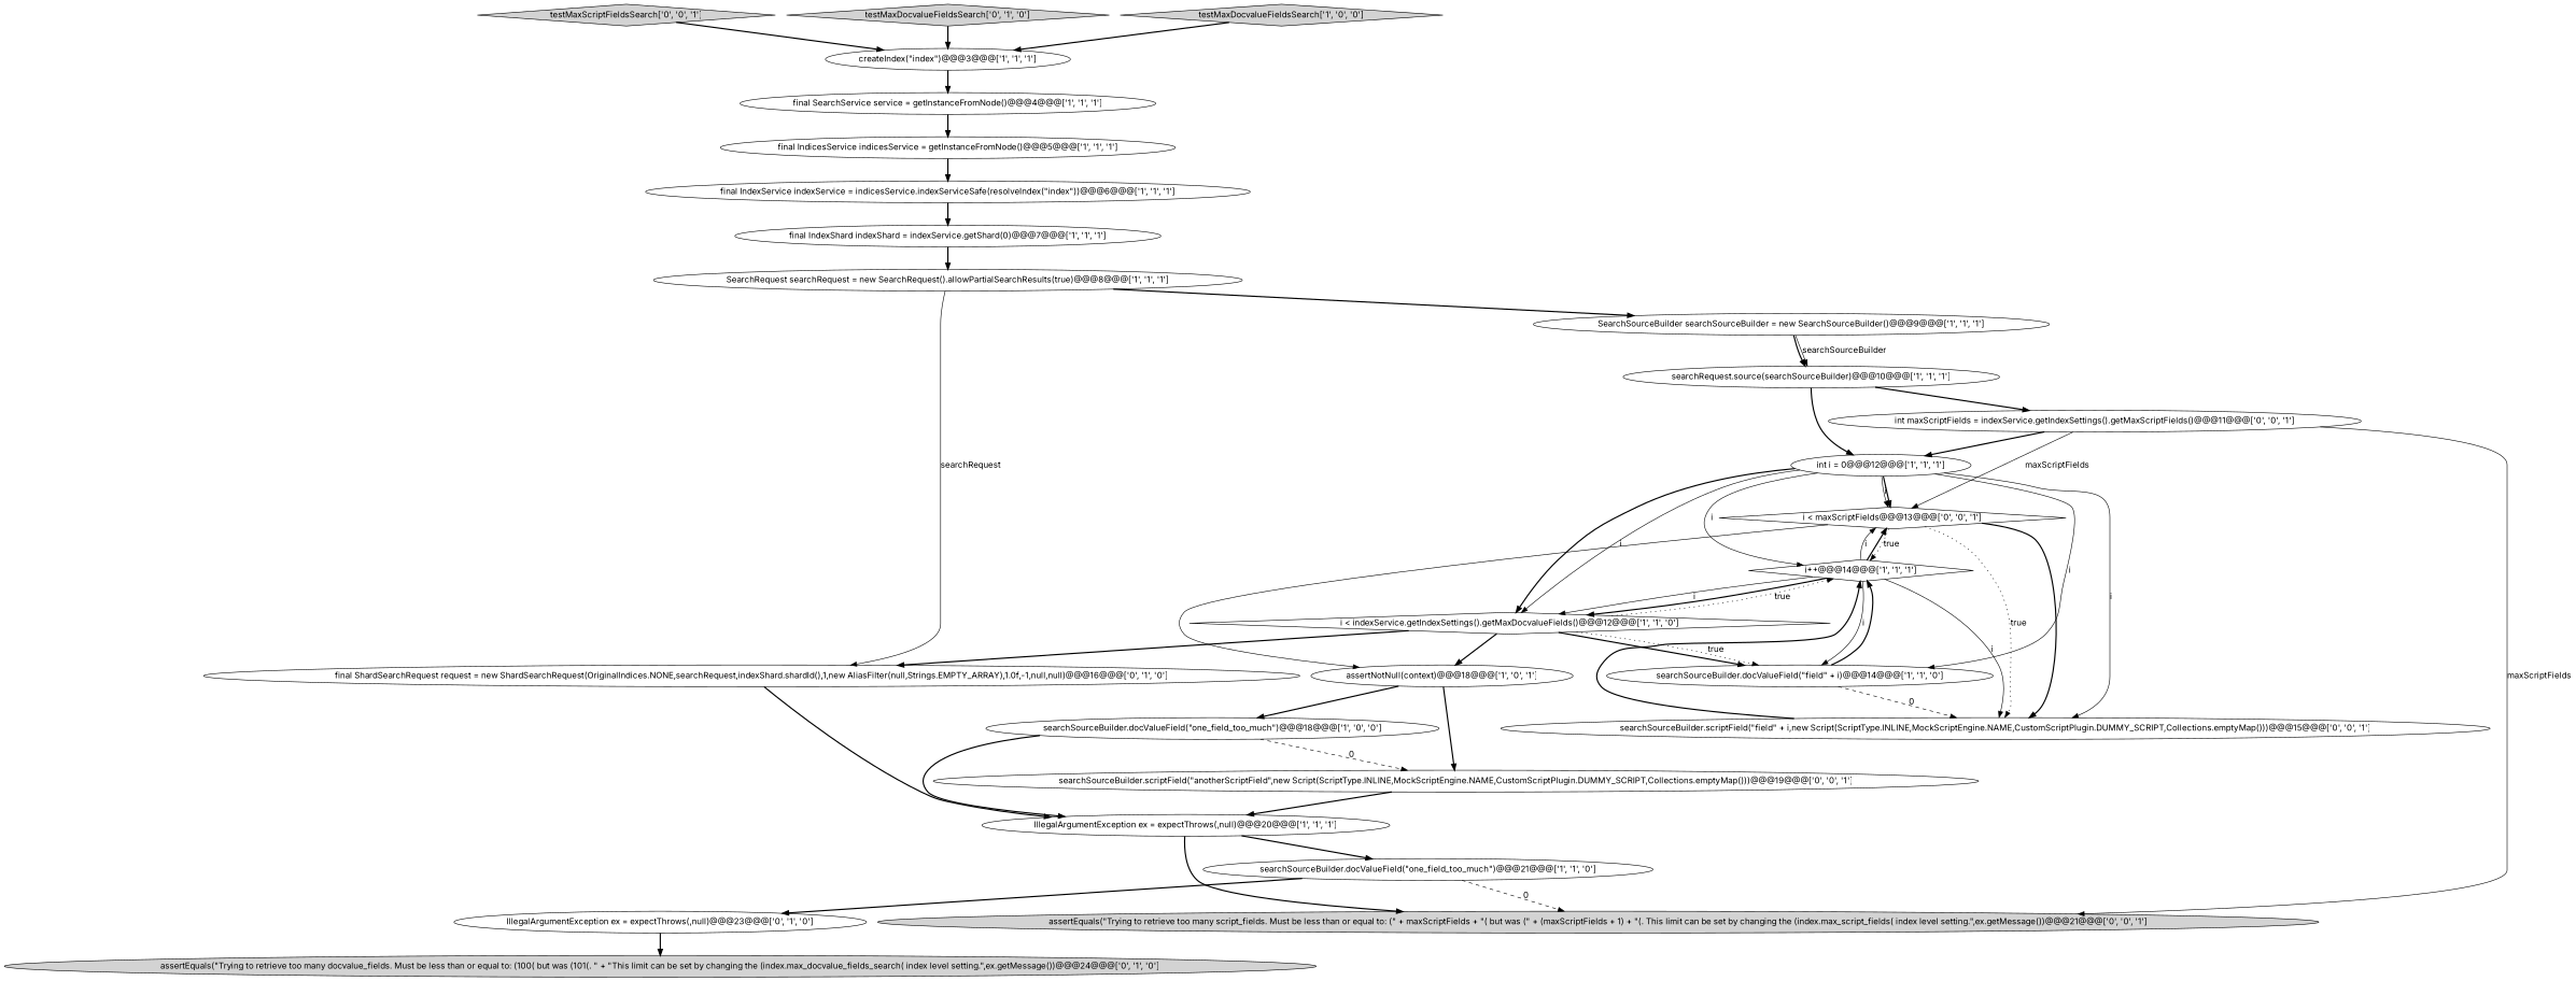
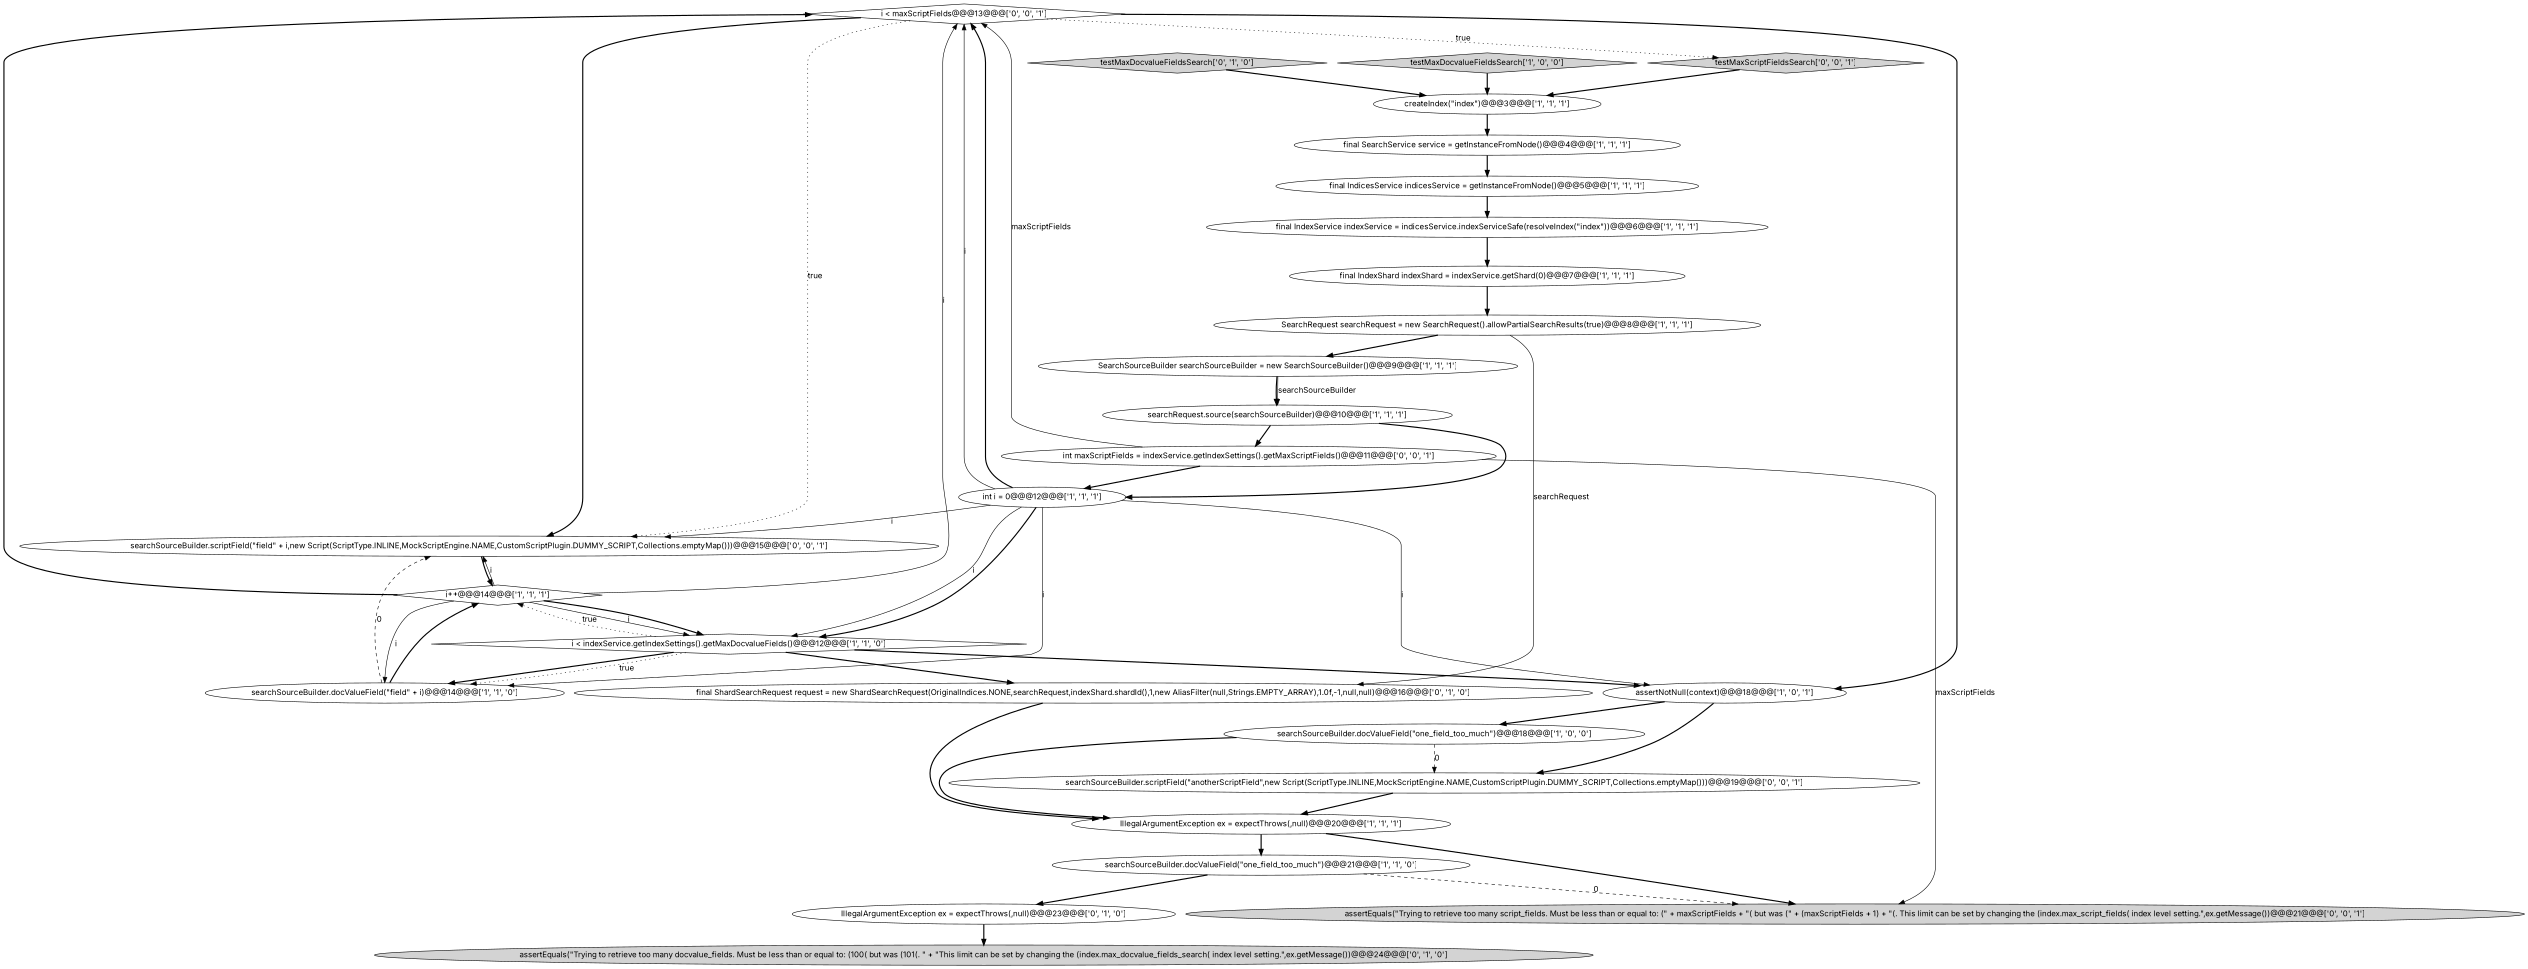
  digraph {
    fontname=Inter
    node [fillcolor=white fontname=Inter shape=ellipse style=filled]
    edge [fontname=Inter style=bold]
    n1 [label="i < maxScriptFields@@@13@@@['0', '0', '1']" shape=diamond]
    n2 [label="assertNotNull(context)@@@18@@@['1', '0', '1']"]
    n3 [label="i++@@@14@@@['1', '1', '1']" shape=diamond]
    n4 [label="searchSourceBuilder.scriptField(\"field\" + i,new Script(ScriptType.INLINE,MockScriptEngine.NAME,CustomScriptPlugin.DUMMY_SCRIPT,Collections.emptyMap()))@@@15@@@['0', '0', '1']"]
    n5 [label="searchSourceBuilder.scriptField(\"anotherScriptField\",new Script(ScriptType.INLINE,MockScriptEngine.NAME,CustomScriptPlugin.DUMMY_SCRIPT,Collections.emptyMap()))@@@19@@@['0', '0', '1']"]
    n6 [label="searchSourceBuilder.docValueField(\"one_field_too_much\")@@@18@@@['1', '0', '0']"]
    n7 [label="i < indexService.getIndexSettings().getMaxDocvalueFields()@@@12@@@['1', '1', '0']" shape=diamond]
    n8 [label="searchSourceBuilder.docValueField(\"field\" + i)@@@14@@@['1', '1', '0']"]
    n9 [label="final SearchService service = getInstanceFromNode()@@@4@@@['1', '1', '1']"]
    n10 [label="final IndicesService indicesService = getInstanceFromNode()@@@5@@@['1', '1', '1']"]
    n11 [label="final IndexService indexService = indicesService.indexServiceSafe(resolveIndex(\"index\"))@@@6@@@['1', '1', '1']"]
    n12 [label="IllegalArgumentException ex = expectThrows(,null)@@@20@@@['1', '1', '1']"]
    n13 [label="final IndexShard indexShard = indexService.getShard(0)@@@7@@@['1', '1', '1']"]
    n14 [fillcolor=lightgray label="testMaxScriptFieldsSearch['0', '0', '1']" shape=diamond]
    n15 [label="createIndex(\"index\")@@@3@@@['1', '1', '1']"]
    n16 [label="final ShardSearchRequest request = new ShardSearchRequest(OriginalIndices.NONE,searchRequest,indexShard.shardId(),1,new AliasFilter(null,Strings.EMPTY_ARRAY),1.0f,-1,null,null)@@@16@@@['0', '1', '0']"]
    n17 [label="searchSourceBuilder.docValueField(\"one_field_too_much\")@@@21@@@['1', '1', '0']"]
    n18 [fillcolor=lightgray label="assertEquals(\"Trying to retrieve too many script_fields. Must be less than or equal to: (\" + maxScriptFields + \"( but was (\" + (maxScriptFields + 1) + \"(. This limit can be set by changing the (index.max_script_fields( index level setting.\",ex.getMessage())@@@21@@@['0', '0', '1']"]
    n19 [label="SearchSourceBuilder searchSourceBuilder = new SearchSourceBuilder()@@@9@@@['1', '1', '1']"]
    n20 [label="searchRequest.source(searchSourceBuilder)@@@10@@@['1', '1', '1']"]
    n21 [label="int maxScriptFields = indexService.getIndexSettings().getMaxScriptFields()@@@11@@@['0', '0', '1']"]
    n22 [label="int i = 0@@@12@@@['1', '1', '1']"]
    n23 [fillcolor=lightgray label="testMaxDocvalueFieldsSearch['0', '1', '0']" shape=diamond]
    n24 [fillcolor=lightgray label="assertEquals(\"Trying to retrieve too many docvalue_fields. Must be less than or equal to: (100( but was (101(. \" + \"This limit can be set by changing the (index.max_docvalue_fields_search( index level setting.\",ex.getMessage())@@@24@@@['0', '1', '0']"]
    n25 [label="SearchRequest searchRequest = new SearchRequest().allowPartialSearchResults(true)@@@8@@@['1', '1', '1']"]
    n26 [label="IllegalArgumentException ex = expectThrows(,null)@@@23@@@['0', '1', '0']"]
    n27 [fillcolor=lightgray label="testMaxDocvalueFieldsSearch['1', '0', '0']" shape=diamond]
-   n1 -> n2 [style=solid]
-   n1 -> n3 [label=true style=dotted]
+   n1 -> n2
+   n1 -> n14 [label=true style=dotted]
    n1 -> n4
    n1 -> n4 [label=true style=dotted]
    n2 -> n5
    n2 -> n6
    n3 -> n1 [label=i style=solid]
    n3 -> n1
    n3 -> n4 [label=i style=solid]
    n3 -> n7 [label=i style=solid]
    n3 -> n7
    n3 -> n8 [label=i style=solid]
    n4 -> n3
    n5 -> n12
    n6 -> n5 [label=0 style=dashed]
    n6 -> n12
    n7 -> n2
    n7 -> n3 [label=true style=dotted]
    n7 -> n8
    n7 -> n8 [label=true style=dotted]
    n7 -> n16
    n8 -> n3
    n8 -> n4 [label=0 style=dashed]
    n9 -> n10
    n10 -> n11
    n11 -> n13
    n12 -> n17
    n12 -> n18
    n13 -> n25
    n14 -> n15
    n15 -> n9
    n16 -> n12
    n17 -> n18 [label=0 style=dashed]
    n17 -> n26
    n19 -> n20
    n19 -> n20 [label=searchSourceBuilder style=solid]
    n20 -> n21
    n20 -> n22
    n21 -> n1 [label=maxScriptFields style=solid]
    n21 -> n18 [label=maxScriptFields style=solid]
    n21 -> n22
    n22 -> n1 [label=i style=solid]
    n22 -> n1
-   n22 -> n3 [label=i style=solid]
+   n22 -> n2 [label=i style=solid]
    n22 -> n4 [label=i style=solid]
    n22 -> n7 [label=i style=solid]
    n22 -> n7
    n22 -> n8 [label=i style=solid]
    n23 -> n15
    n25 -> n16 [label=searchRequest style=solid]
    n25 -> n19
    n26 -> n24
    n27 -> n15
  }
